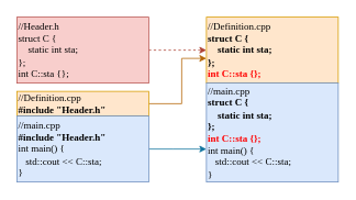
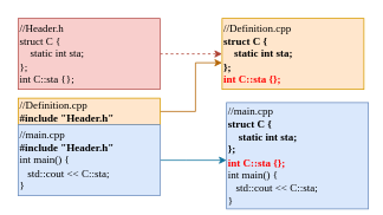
  <mxCell id="0" />
  <mxCell id="1" parent="0" />
  <mxCell id="2" style="edgeStyle=orthogonalEdgeStyle;rounded=0;orthogonalLoop=1;jettySize=auto;html=1;strokeColor=#AE4132;dashed=1;" edge="1" parent="1" source="3" target="8"><mxGeometry relative="1" as="geometry"><Array as="points"><mxPoint x="220" y="60" /><mxPoint x="220" y="60" /></Array></mxGeometry></mxCell>
  <mxCell id="3" value="&lt;font face=&quot;consolas&quot;&gt;//Header.h&lt;br&gt;struct C {&lt;br&gt;&amp;nbsp; &amp;nbsp; static int sta;&lt;br&gt;};&lt;br&gt;int C::sta {};&lt;br&gt;&lt;/font&gt;" style="text;whiteSpace=wrap;html=1;fillColor=#f8cecc;strokeColor=#b85450;verticalAlign=middle;" vertex="1" parent="1"><mxGeometry x="20" y="20" width="160" height="80" as="geometry" /></mxCell>
  <mxCell id="4" style="edgeStyle=orthogonalEdgeStyle;rounded=0;orthogonalLoop=1;jettySize=auto;html=1;strokeColor=#B46504;" edge="1" parent="1" source="5" target="8"><mxGeometry relative="1" as="geometry"><Array as="points"><mxPoint x="220" y="125" /><mxPoint x="220" y="70" /></Array></mxGeometry></mxCell>
  <mxCell id="5" value="&lt;font face=&quot;consolas&quot;&gt;//Definition.cpp&lt;br&gt;&lt;b&gt;#include &quot;Header.h&quot;&lt;/b&gt;&lt;br&gt;&lt;/font&gt;" style="text;whiteSpace=wrap;html=1;fillColor=#ffe6cc;strokeColor=#d79b00;verticalAlign=middle;" vertex="1" parent="1"><mxGeometry x="20" y="110" width="160" height="30" as="geometry" /></mxCell>
  <mxCell id="6" value="" style="edgeStyle=orthogonalEdgeStyle;rounded=0;orthogonalLoop=1;jettySize=auto;html=1;strokeColor=#10739E;" edge="1" parent="1" source="7" target="9"><mxGeometry relative="1" as="geometry"><Array as="points"><mxPoint x="210" y="180" /><mxPoint x="210" y="180" /></Array></mxGeometry></mxCell>
  <mxCell id="7" value="&lt;font face=&quot;consolas&quot;&gt;//main.cpp&lt;br&gt;&lt;b&gt;#include &quot;Header.h&quot;&lt;/b&gt;&lt;br&gt;int main() {&lt;br&gt;&amp;nbsp; &amp;nbsp;std::cout &amp;lt;&amp;lt; C::sta;&lt;br&gt;}&lt;br&gt;&lt;/font&gt;" style="text;whiteSpace=wrap;html=1;fillColor=#dae8fc;strokeColor=#6c8ebf;verticalAlign=middle;" vertex="1" parent="1"><mxGeometry x="20" y="140" width="160" height="80" as="geometry" /></mxCell>
  <mxCell id="8" value="&lt;font face=&quot;consolas&quot;&gt;//Definition.cpp&lt;br&gt;&lt;b&gt;struct C {&lt;br style=&quot;border-color: var(--border-color);&quot;&gt;&amp;nbsp; &amp;nbsp; static int sta;&lt;br style=&quot;border-color: var(--border-color);&quot;&gt;};&lt;/b&gt;&lt;br&gt;&lt;b&gt;&lt;font color=&quot;#ff0000&quot;&gt;int C::sta {};&lt;/font&gt;&lt;/b&gt;&lt;/font&gt;" style="text;whiteSpace=wrap;html=1;fillColor=#ffe6cc;strokeColor=#d79b00;verticalAlign=middle;" vertex="1" parent="1"><mxGeometry x="250" y="20" width="160" height="80" as="geometry" /></mxCell>
- <mxCell id="9" value="&lt;font face=&quot;consolas&quot;&gt;//main.cpp&lt;br&gt;&lt;b&gt;struct C {&lt;/b&gt;&lt;br style=&quot;border-color: var(--border-color);&quot;&gt;&lt;b&gt;&amp;nbsp; &amp;nbsp; static int sta;&lt;/b&gt;&lt;br style=&quot;border-color: var(--border-color);&quot;&gt;&lt;b&gt;};&lt;/b&gt;&lt;br&gt;&lt;b&gt;&lt;font color=&quot;#ff0000&quot;&gt;int C::sta {};&lt;/font&gt;&lt;/b&gt;&lt;br&gt;int main() {&lt;br&gt;&amp;nbsp; &amp;nbsp;std::cout &amp;lt;&amp;lt; C::sta;&lt;br&gt;}&lt;/font&gt;" style="text;whiteSpace=wrap;html=1;fillColor=#dae8fc;strokeColor=#6c8ebf;verticalAlign=middle;" vertex="1" parent="1"><mxGeometry x="250" y="100" width="160" height="120" as="geometry" /></mxCell>
+ <mxCell id="9" value="&lt;font face=&quot;consolas&quot;&gt;//main.cpp&lt;br&gt;&lt;b&gt;struct C {&lt;/b&gt;&lt;br style=&quot;border-color: var(--border-color);&quot;&gt;&lt;b&gt;&amp;nbsp; &amp;nbsp; static int sta;&lt;/b&gt;&lt;br style=&quot;border-color: var(--border-color);&quot;&gt;&lt;b&gt;};&lt;/b&gt;&lt;br&gt;&lt;b&gt;&lt;font color=&quot;#ff0000&quot;&gt;int C::sta {};&lt;/font&gt;&lt;/b&gt;&lt;br&gt;int main() {&lt;br&gt;&amp;nbsp; &amp;nbsp;std::cout &amp;lt;&amp;lt; C::sta;&lt;br&gt;}&lt;/font&gt;" style="text;whiteSpace=wrap;html=1;fillColor=#dae8fc;strokeColor=#6c8ebf;verticalAlign=middle;" vertex="1" parent="1"><mxGeometry x="255" y="115" width="160" height="120" as="geometry" /></mxCell>
